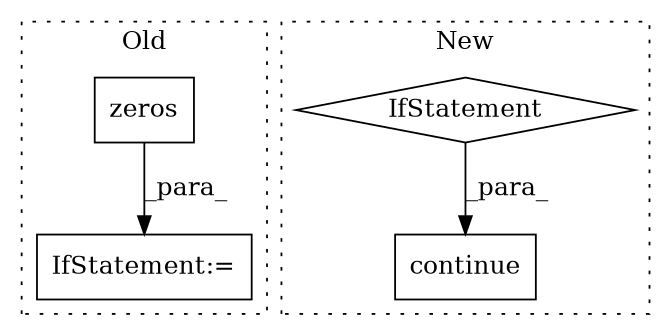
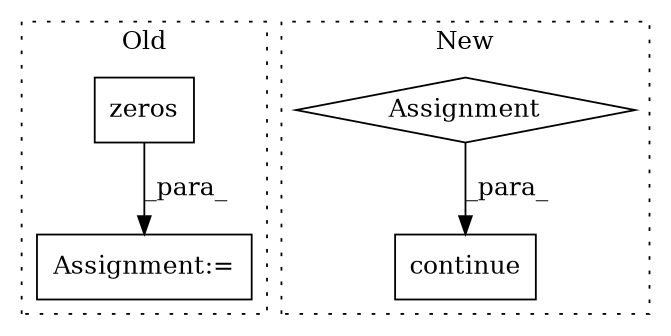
  digraph {
    node [shape=box]
    n1 [a=32 l="6,1" label=zeros s="5756,5766"]
-   n2 [a=7 l=1 label="IfStatement:=" s=5749]
+   n2 [a=7 l=1 label="Assignment:=" s=5749]
    n3 [a=18 l=9 label=continue s=6630]
-   n4 [a=25 l="4,2" label=IfStatement s="6520,6560" shape=diamond]
+   n4 [a=25 l="4,2" label=Assignment s="6520,6560" shape=diamond]
    subgraph cluster_1 {
      label=Old
      style=dotted
      n1
      n2
    }
    subgraph cluster_2 {
      label=New
      style=dotted
      n3
      n4
    }
    n1 -> n2 [label=_para_]
    n4 -> n3 [label=_para_]
  }
